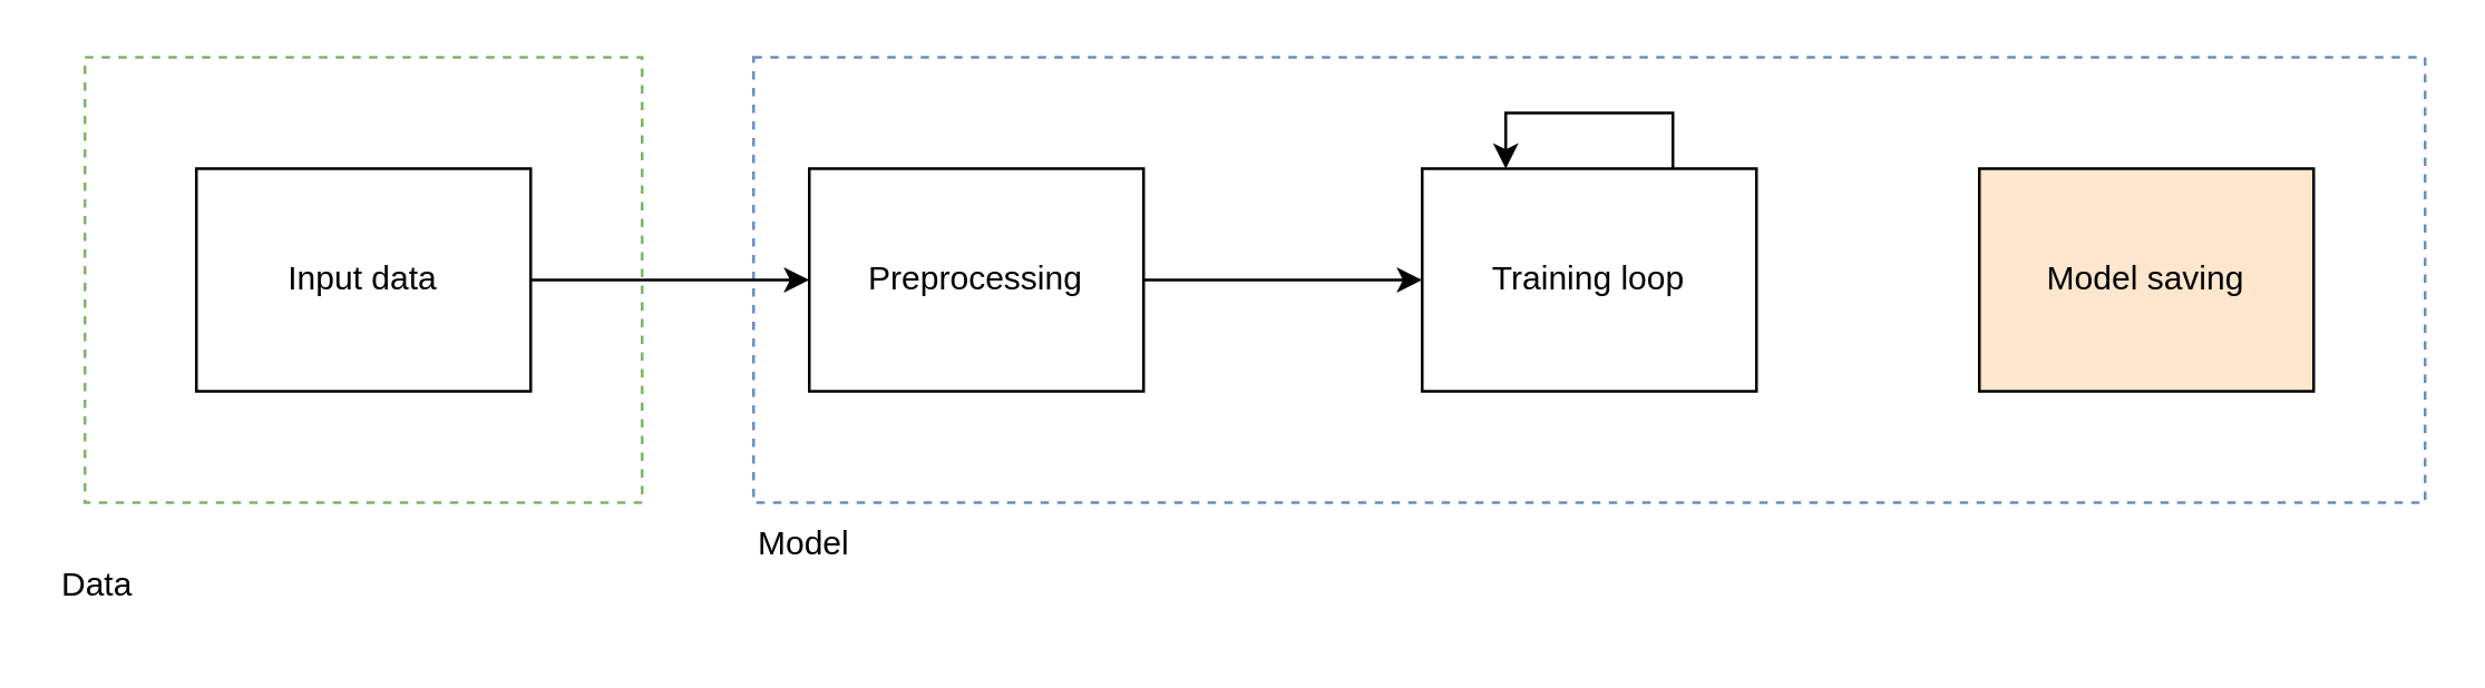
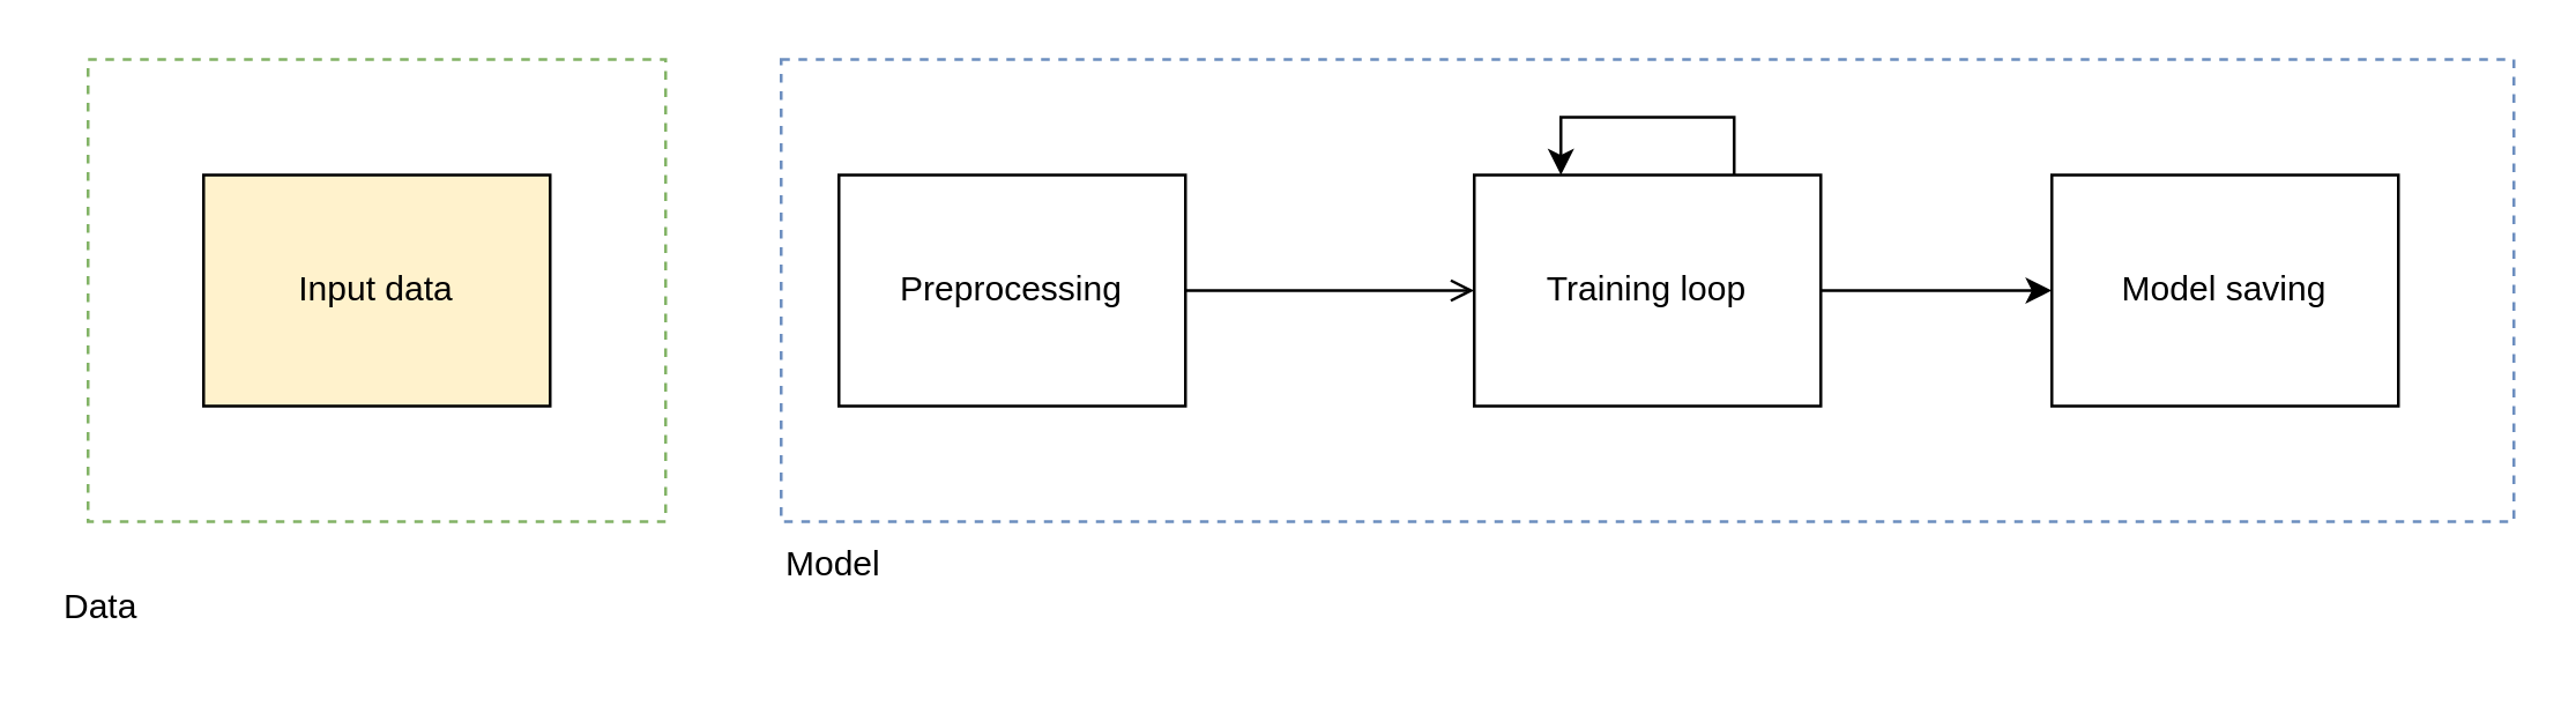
  <mxCell id="0" />
  <mxCell id="1" parent="0" />
  <mxCell id="2" value="" style="rounded=0;whiteSpace=wrap;html=1;fillColor=none;dashed=1;strokeColor=#82b366;" vertex="1" parent="1"><mxGeometry y="20" width="200" height="160" as="geometry" x="30" /></mxCell>
  <mxCell id="3" value="" style="rounded=0;whiteSpace=wrap;html=1;fillColor=none;dashed=1;strokeColor=#6c8ebf;" vertex="1" parent="1"><mxGeometry x="270" y="20" width="600" height="160" as="geometry" /></mxCell>
- <mxCell id="4" style="edgeStyle=orthogonalEdgeStyle;rounded=0;orthogonalLoop=1;jettySize=auto;html=1;" edge="1" parent="1" source="5" target="7"><mxGeometry relative="1" as="geometry" /></mxCell>
- <mxCell id="5" value="Input data" style="rounded=0;whiteSpace=wrap;html=1;" vertex="1" parent="1"><mxGeometry x="70" y="60" width="120" height="80" as="geometry" /></mxCell>
- <mxCell id="6" style="edgeStyle=orthogonalEdgeStyle;rounded=0;orthogonalLoop=1;jettySize=auto;html=1;" edge="1" parent="1" source="7" target="9"><mxGeometry relative="1" as="geometry" /></mxCell>
+ <mxCell id="5" value="Input data" style="rounded=0;whiteSpace=wrap;html=1;fillColor=#fff2cc;" vertex="1" parent="1"><mxGeometry x="70" y="60" width="120" height="80" as="geometry" /></mxCell>
+ <mxCell id="6" style="edgeStyle=orthogonalEdgeStyle;rounded=0;orthogonalLoop=1;jettySize=auto;html=1;endArrow=open;" edge="1" parent="1" source="7" target="9"><mxGeometry relative="1" as="geometry" /></mxCell>
  <mxCell id="7" value="Preprocessing" style="rounded=0;whiteSpace=wrap;html=1;" vertex="1" parent="1"><mxGeometry x="290" y="60" width="120" height="80" as="geometry" /></mxCell>
+ <mxCell id="8" style="edgeStyle=orthogonalEdgeStyle;rounded=0;orthogonalLoop=1;jettySize=auto;html=1;" edge="1" parent="1" source="9" target="10"><mxGeometry relative="1" as="geometry" /></mxCell>
  <mxCell id="9" value="Training loop" style="rounded=0;whiteSpace=wrap;html=1;" vertex="1" parent="1"><mxGeometry x="510" y="60" width="120" height="80" as="geometry" /></mxCell>
- <mxCell id="10" value="Model saving" style="rounded=0;whiteSpace=wrap;html=1;fillColor=#ffe6cc;" vertex="1" parent="1"><mxGeometry x="710" y="60" width="120" height="80" as="geometry" /></mxCell>
+ <mxCell id="10" value="Model saving" style="rounded=0;whiteSpace=wrap;html=1;" vertex="1" parent="1"><mxGeometry x="710" y="60" width="120" height="80" as="geometry" /></mxCell>
  <mxCell id="11" value="Model" style="text;html=1;align=left;verticalAlign=middle;resizable=0;points=[];autosize=1;strokeColor=none;fillColor=none;" vertex="1" parent="1"><mxGeometry x="270" y="180" width="70" height="30" as="geometry" /></mxCell>
  <mxCell id="12" value="Data" style="text;html=1;align=left;verticalAlign=middle;resizable=0;points=[];autosize=1;strokeColor=none;fillColor=none;" vertex="1" parent="1"><mxGeometry x="20" y="195" width="50" height="30" as="geometry" /></mxCell>
  <mxCell id="13" style="edgeStyle=orthogonalEdgeStyle;rounded=0;orthogonalLoop=1;jettySize=auto;html=1;exitX=0.75;exitY=0;exitDx=0;exitDy=0;entryX=0.25;entryY=0;entryDx=0;entryDy=0;" edge="1" parent="1" source="9" target="9"><mxGeometry relative="1" as="geometry"><Array as="points"><mxPoint x="600" y="40" /><mxPoint x="540" y="40" /></Array></mxGeometry></mxCell>
